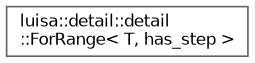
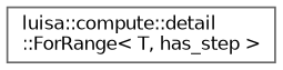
  digraph {
    rankdir=LR
-   n1 [color=grey40 fillcolor=white fontname=Helvetica fontsize=10 height=0.2 label="luisa::detail::detail\l::ForRange\< T, has_step \>" shape=box style=filled width=0.4]
+   n1 [color=grey40 fillcolor=white fontname=Helvetica fontsize=10 height=0.2 label="luisa::compute::detail\l::ForRange\< T, has_step \>" shape=box style=filled width=0.4]
  }
